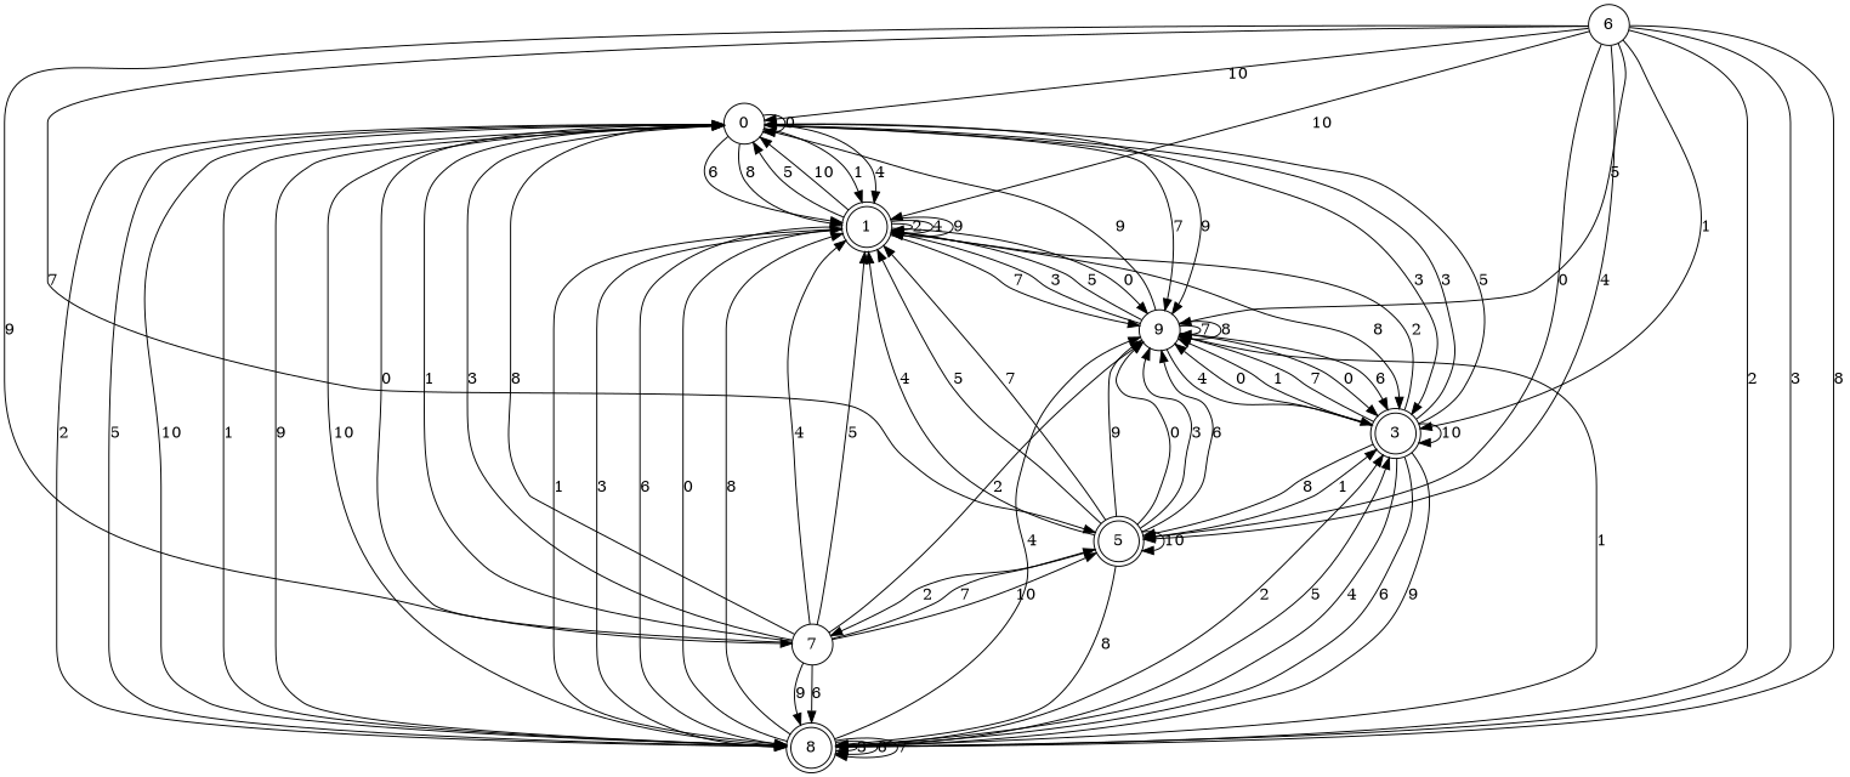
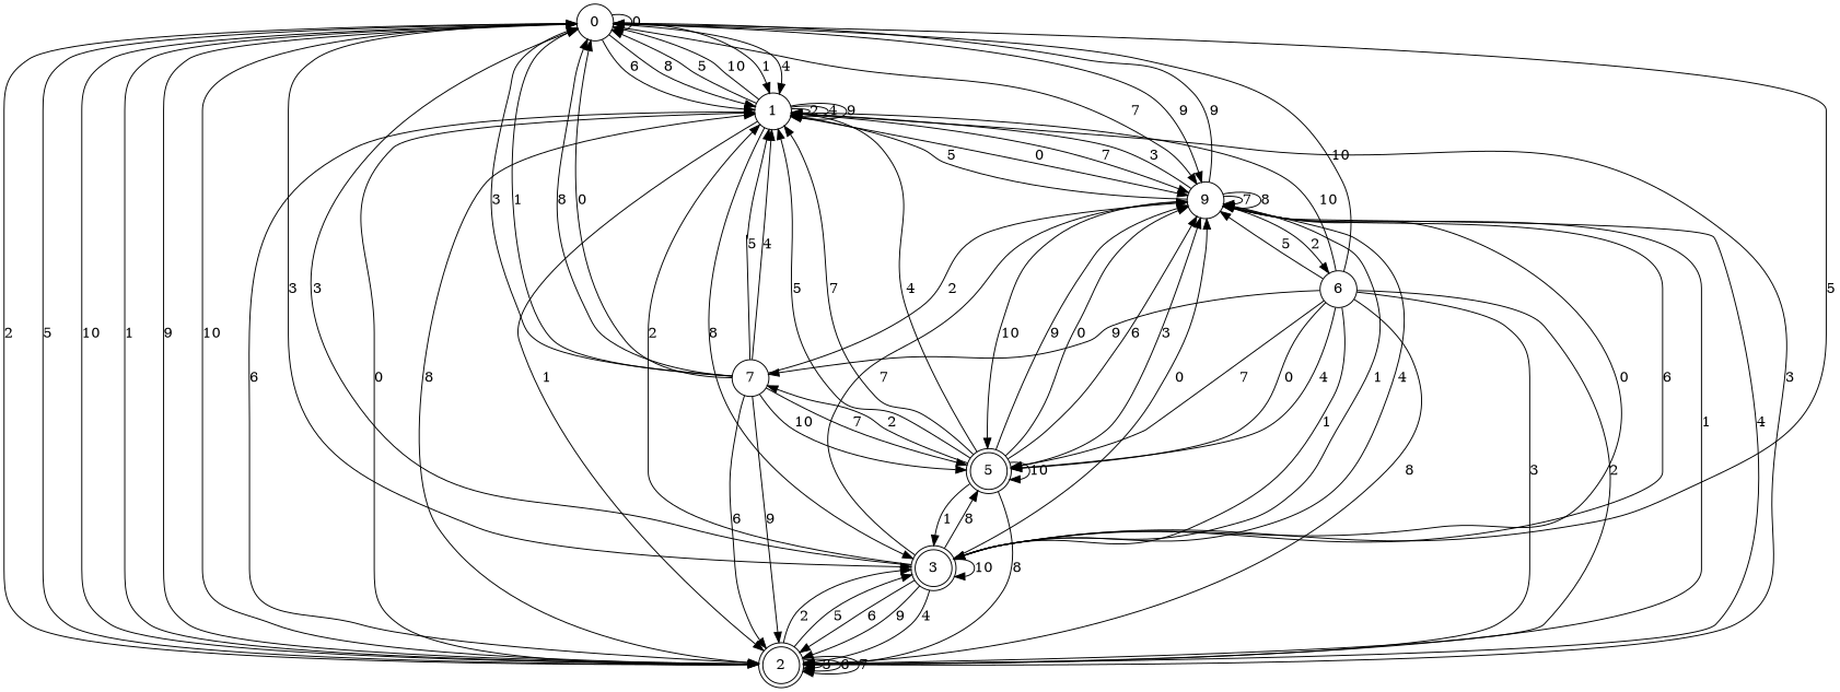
  digraph {
    node [shape=circle]
    n1 [label=0]
-   n2 [label=1 shape=doublecircle]
-   n3 [label=8 shape=doublecircle]
+   n2 [label=1]
+   n3 [label=2 shape=doublecircle]
    n4 [label=3 shape=doublecircle]
    n5 [label=9]
    n6 [label=5 shape=doublecircle]
    n7 [label=6]
    n8 [label=7]
    n1 -> n1 [label=0]
    n1 -> n2 [label=1]
    n1 -> n2 [label=4]
    n1 -> n2 [label=6]
    n1 -> n2 [label=8]
    n1 -> n3 [label=2]
    n1 -> n3 [label=5]
    n1 -> n3 [label=10]
    n1 -> n4 [label=3]
    n1 -> n5 [label=7]
    n1 -> n5 [label=9]
    n2 -> n1 [label=5]
    n2 -> n1 [label=10]
    n2 -> n2 [label=2]
    n2 -> n2 [label=4]
    n2 -> n2 [label=9]
    n2 -> n3 [label=1]
    n2 -> n3 [label=3]
    n2 -> n3 [label=6]
    n2 -> n4 [label=8]
    n2 -> n5 [label=0]
    n2 -> n5 [label=7]
    n3 -> n1 [label=1]
    n3 -> n1 [label=9]
    n3 -> n1 [label=10]
    n3 -> n2 [label=0]
    n3 -> n2 [label=8]
    n3 -> n3 [label=3]
    n3 -> n3 [label=6]
    n3 -> n3 [label=7]
    n3 -> n4 [label=2]
    n3 -> n4 [label=5]
    n3 -> n5 [label=4]
    n4 -> n1 [label=3]
    n4 -> n1 [label=5]
    n4 -> n2 [label=2]
    n4 -> n3 [label=4]
    n4 -> n3 [label=6]
    n4 -> n3 [label=9]
    n4 -> n4 [label=10]
    n4 -> n5 [label=0]
    n4 -> n5 [label=1]
    n4 -> n5 [label=7]
    n4 -> n6 [label=8]
    n5 -> n1 [label=9]
    n5 -> n2 [label=3]
    n5 -> n2 [label=5]
    n5 -> n3 [label=1]
    n5 -> n4 [label=0]
    n5 -> n4 [label=4]
    n5 -> n4 [label=6]
    n5 -> n5 [label=7]
    n5 -> n5 [label=8]
+   n5 -> n6 [label=10]
+   n5 -> n7 [label=2]
    n6 -> n2 [label=4]
    n6 -> n2 [label=5]
    n6 -> n2 [label=7]
    n6 -> n3 [label=8]
    n6 -> n4 [label=1]
    n6 -> n5 [label=0]
    n6 -> n5 [label=3]
    n6 -> n5 [label=6]
    n6 -> n5 [label=9]
    n6 -> n6 [label=10]
    n6 -> n8 [label=2]
    n7 -> n1 [label=10]
    n7 -> n2 [label=10]
    n7 -> n3 [label=2]
    n7 -> n3 [label=3]
    n7 -> n3 [label=8]
    n7 -> n4 [label=1]
    n7 -> n5 [label=5]
    n7 -> n6 [label=0]
    n7 -> n6 [label=4]
    n7 -> n6 [label=7]
    n7 -> n8 [label=9]
    n8 -> n1 [label=0]
    n8 -> n1 [label=1]
    n8 -> n1 [label=3]
    n8 -> n1 [label=8]
    n8 -> n2 [label=4]
    n8 -> n2 [label=5]
    n8 -> n3 [label=6]
    n8 -> n3 [label=9]
    n8 -> n5 [label=2]
    n8 -> n6 [label=7]
    n8 -> n6 [label=10]
  }
